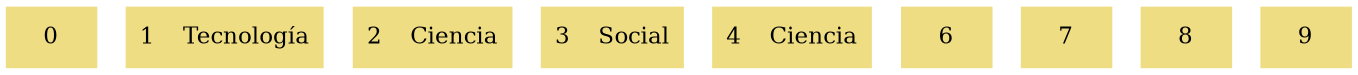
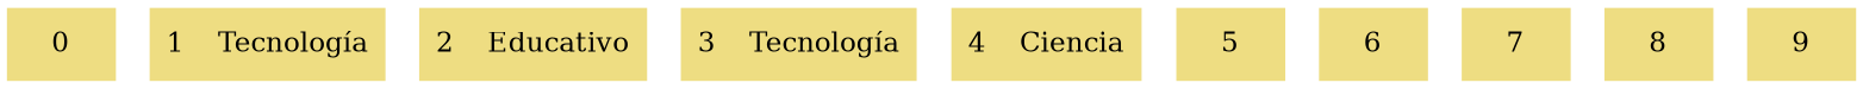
  digraph {
    node [color=lightgoldenrod shape=record style=filled]
    n1 [label=0]
    n2 [label="1|Tecnología"]
-   n3 [label="2|Ciencia"]
-   n4 [label="3|Social"]
+   n3 [label="2|Educativo"]
+   n4 [label="3|Tecnología"]
    n5 [label="4|Ciencia"]
+   n6 [label=5]
    n7 [label=6]
    n8 [label=7]
    n9 [label=8]
    n10 [label=9]
  }
